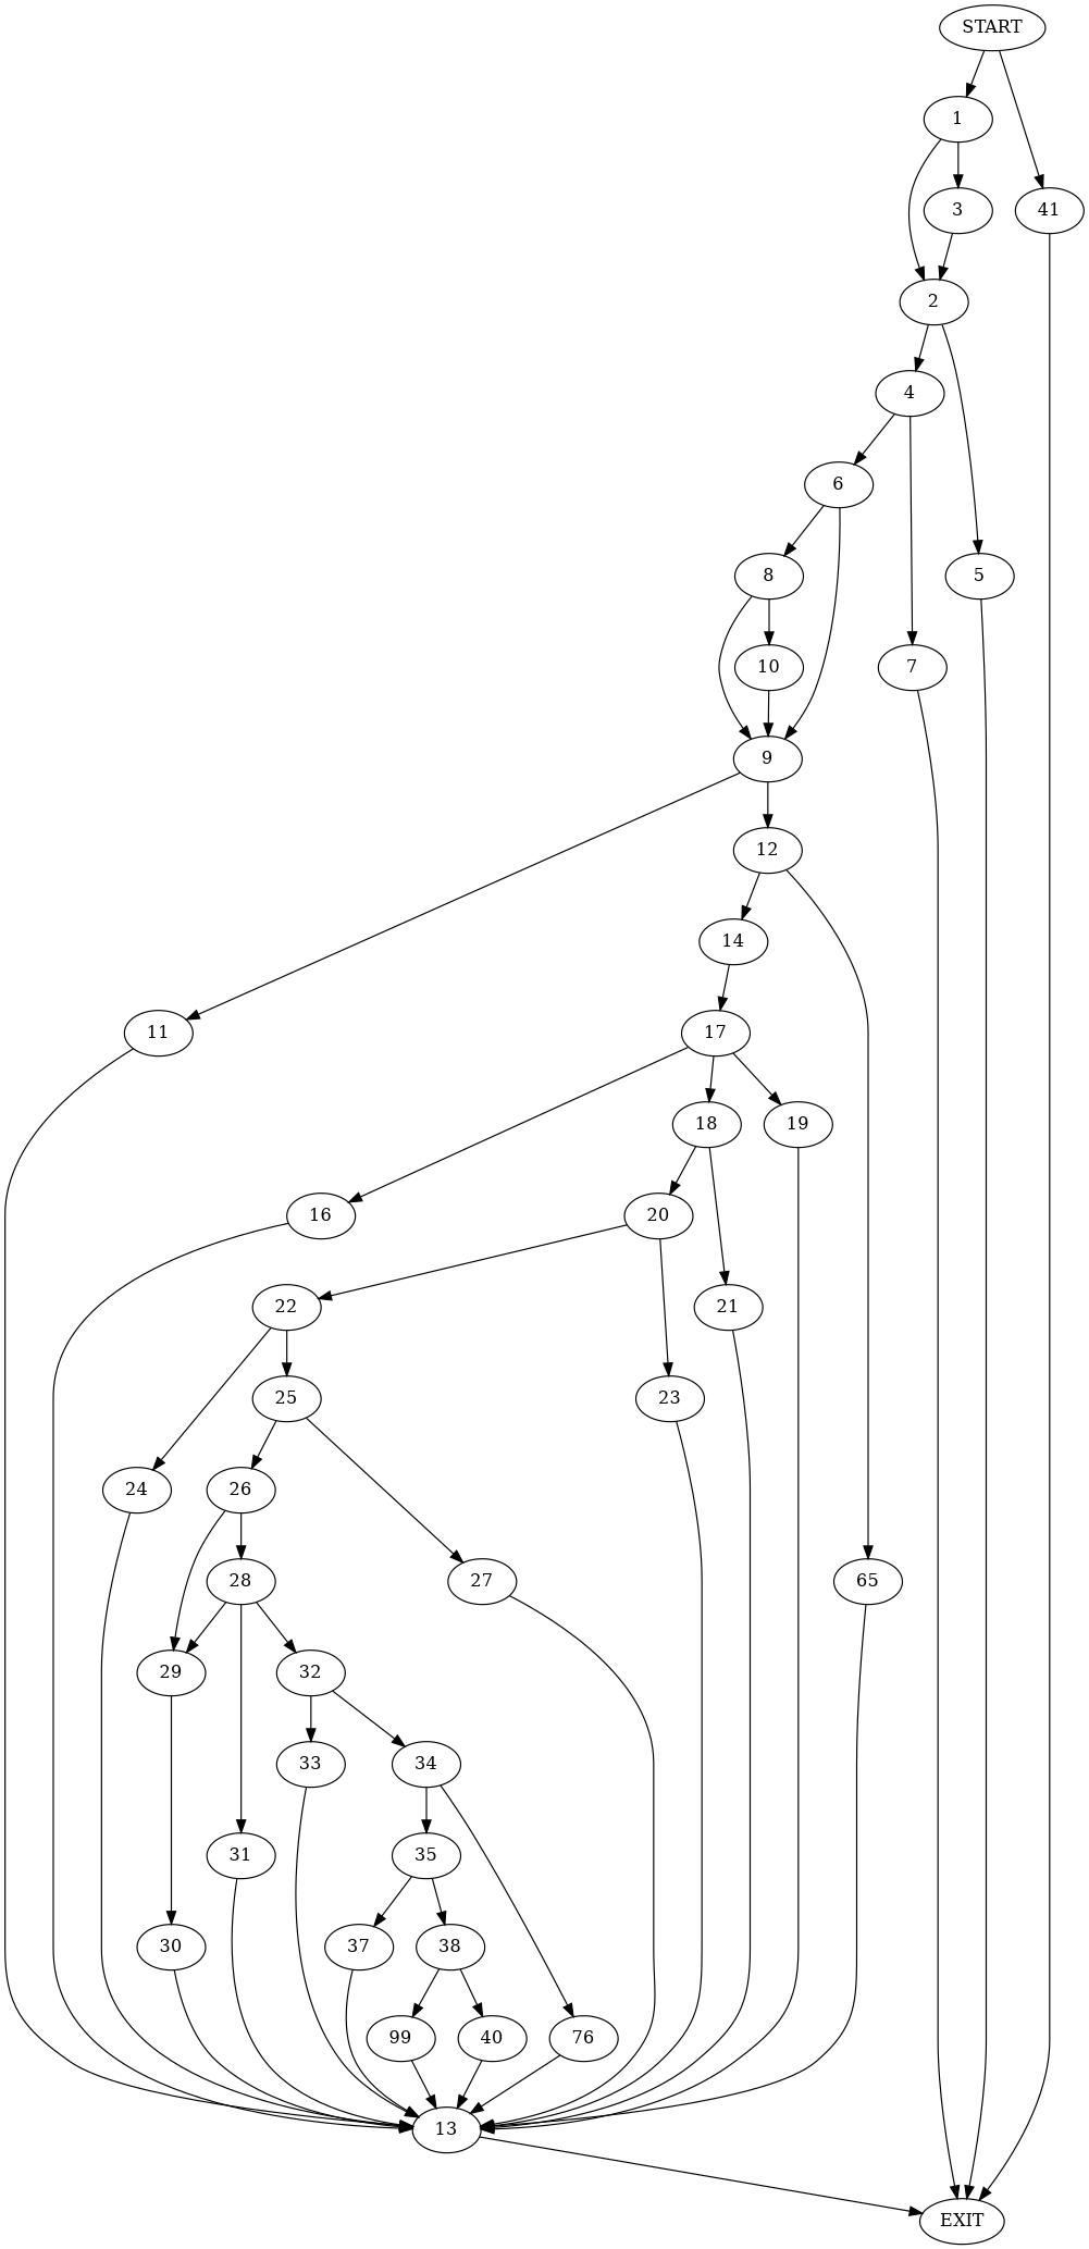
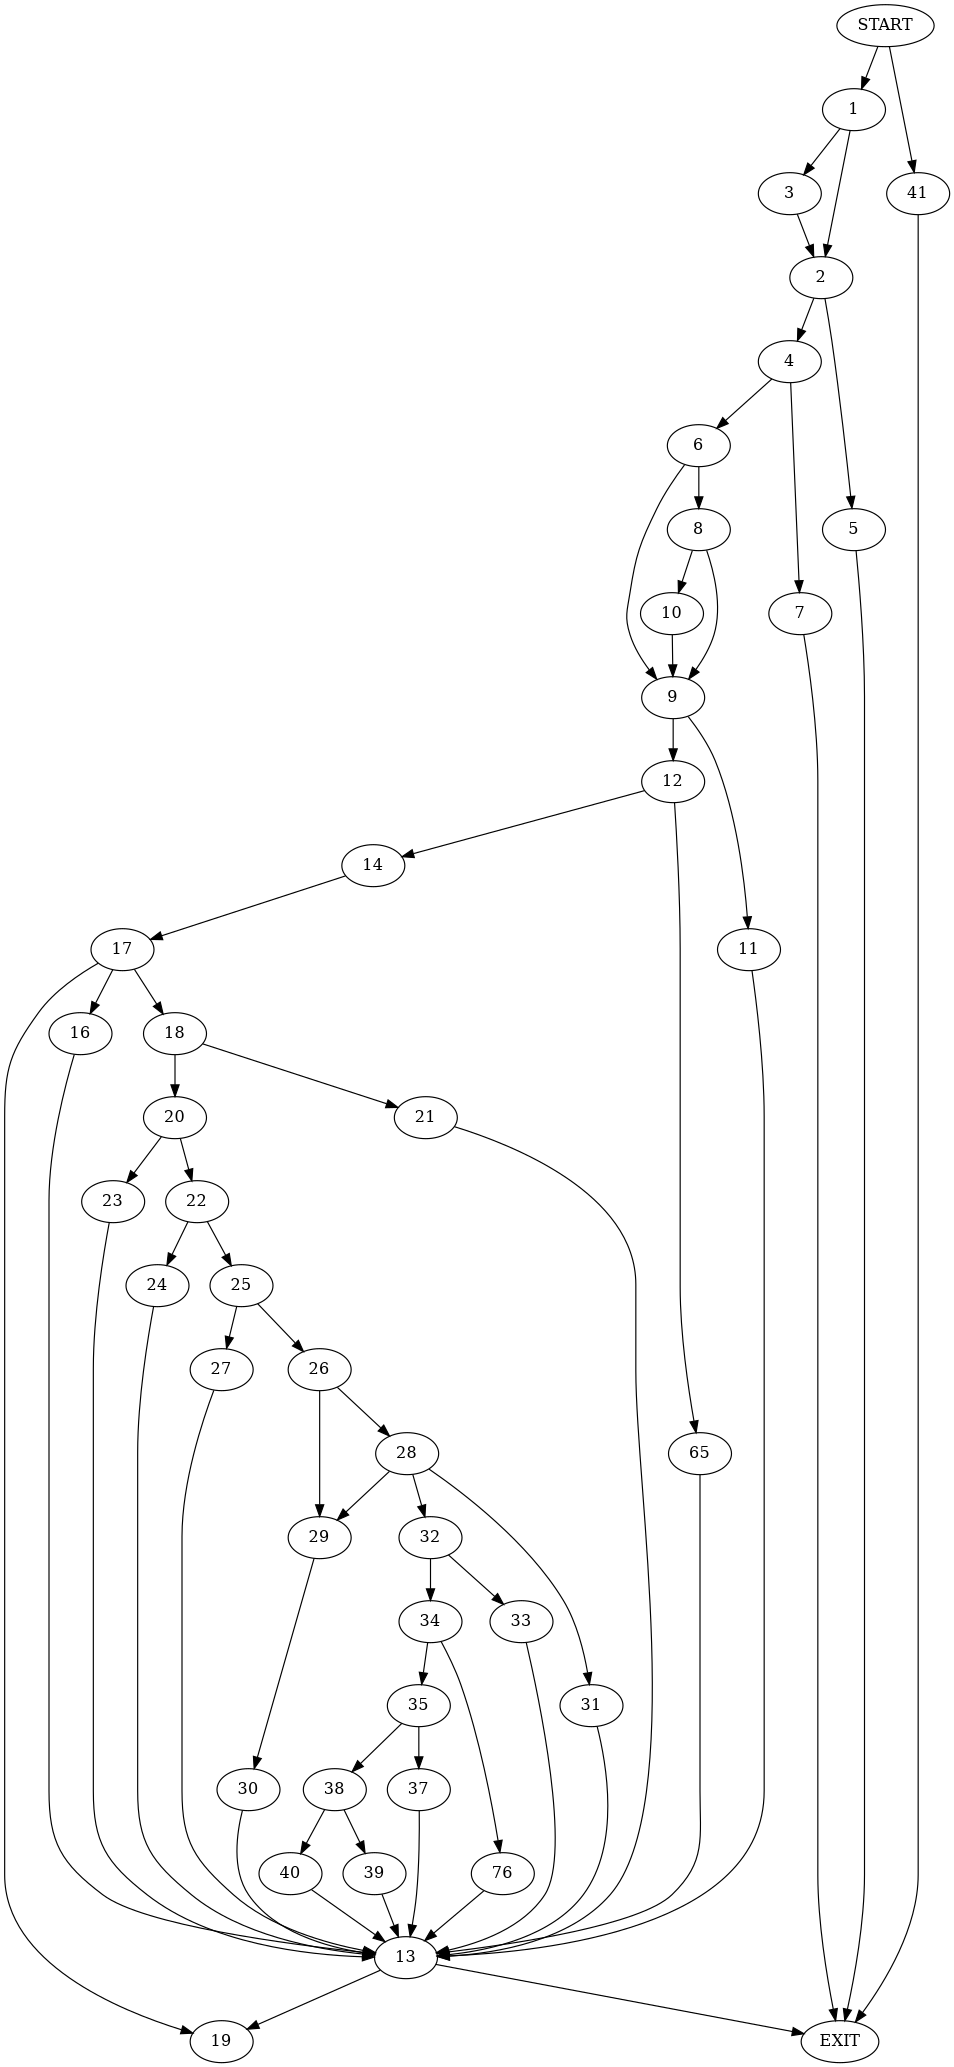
  digraph {
    n1 [label=START]
    1
    41
    2
    3
    n6 [label=EXIT]
    4
    5
    6
    7
    8
    9
    10
    11
    12
    13
    14
    n18 [label=65]
    17
    16
    18
    19
    20
    21
    22
    23
    24
    25
    26
    27
    28
    29
    31
    32
    30
    33
    34
    35
    n39 [label=76]
    37
    38
-   39 [label=99]
+   39
    40
    n1 -> 1
    n1 -> 41
    1 -> 2
    1 -> 3
    41 -> n6
    2 -> 4
    2 -> 5
    3 -> 2
    4 -> 6
    4 -> 7
    5 -> n6
    6 -> 8
    6 -> 9
    7 -> n6
    8 -> 9
    8 -> 10
    9 -> 11
    9 -> 12
    10 -> 9
    11 -> 13
    12 -> 14
    12 -> n18
    13 -> n6
    14 -> 17
    n18 -> 13
    17 -> 16
    17 -> 18
    17 -> 19
    16 -> 13
    18 -> 20
    18 -> 21
-   19 -> 13
+   13 -> 19
    20 -> 22
    20 -> 23
    21 -> 13
    22 -> 24
    22 -> 25
    23 -> 13
    24 -> 13
    25 -> 26
    25 -> 27
    26 -> 28
    26 -> 29
    27 -> 13
    28 -> 29
    28 -> 31
    28 -> 32
    29 -> 30
    31 -> 13
    32 -> 33
    32 -> 34
    30 -> 13
    33 -> 13
    34 -> 35
    34 -> n39
    35 -> 37
    35 -> 38
    n39 -> 13
    37 -> 13
    38 -> 39
    38 -> 40
    39 -> 13
    40 -> 13
  }
